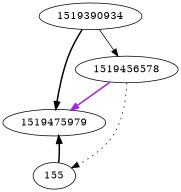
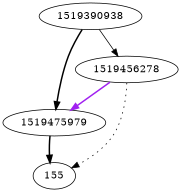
  strict digraph {
    edge [color=black style=bold]
-   1519390938 [label=1519390934]
-   1519456278 [label=1519456578]
+   1519390938
+   1519456278
    1519475979
    155
    1519390938 -> 1519456278 [style=solid]
    1519390938 -> 1519475979
    1519456278 -> 1519475979 [color=purple]
    1519456278 -> 155 [style=dotted]
-   155 -> 1519475979
+   1519475979 -> 155
  }
